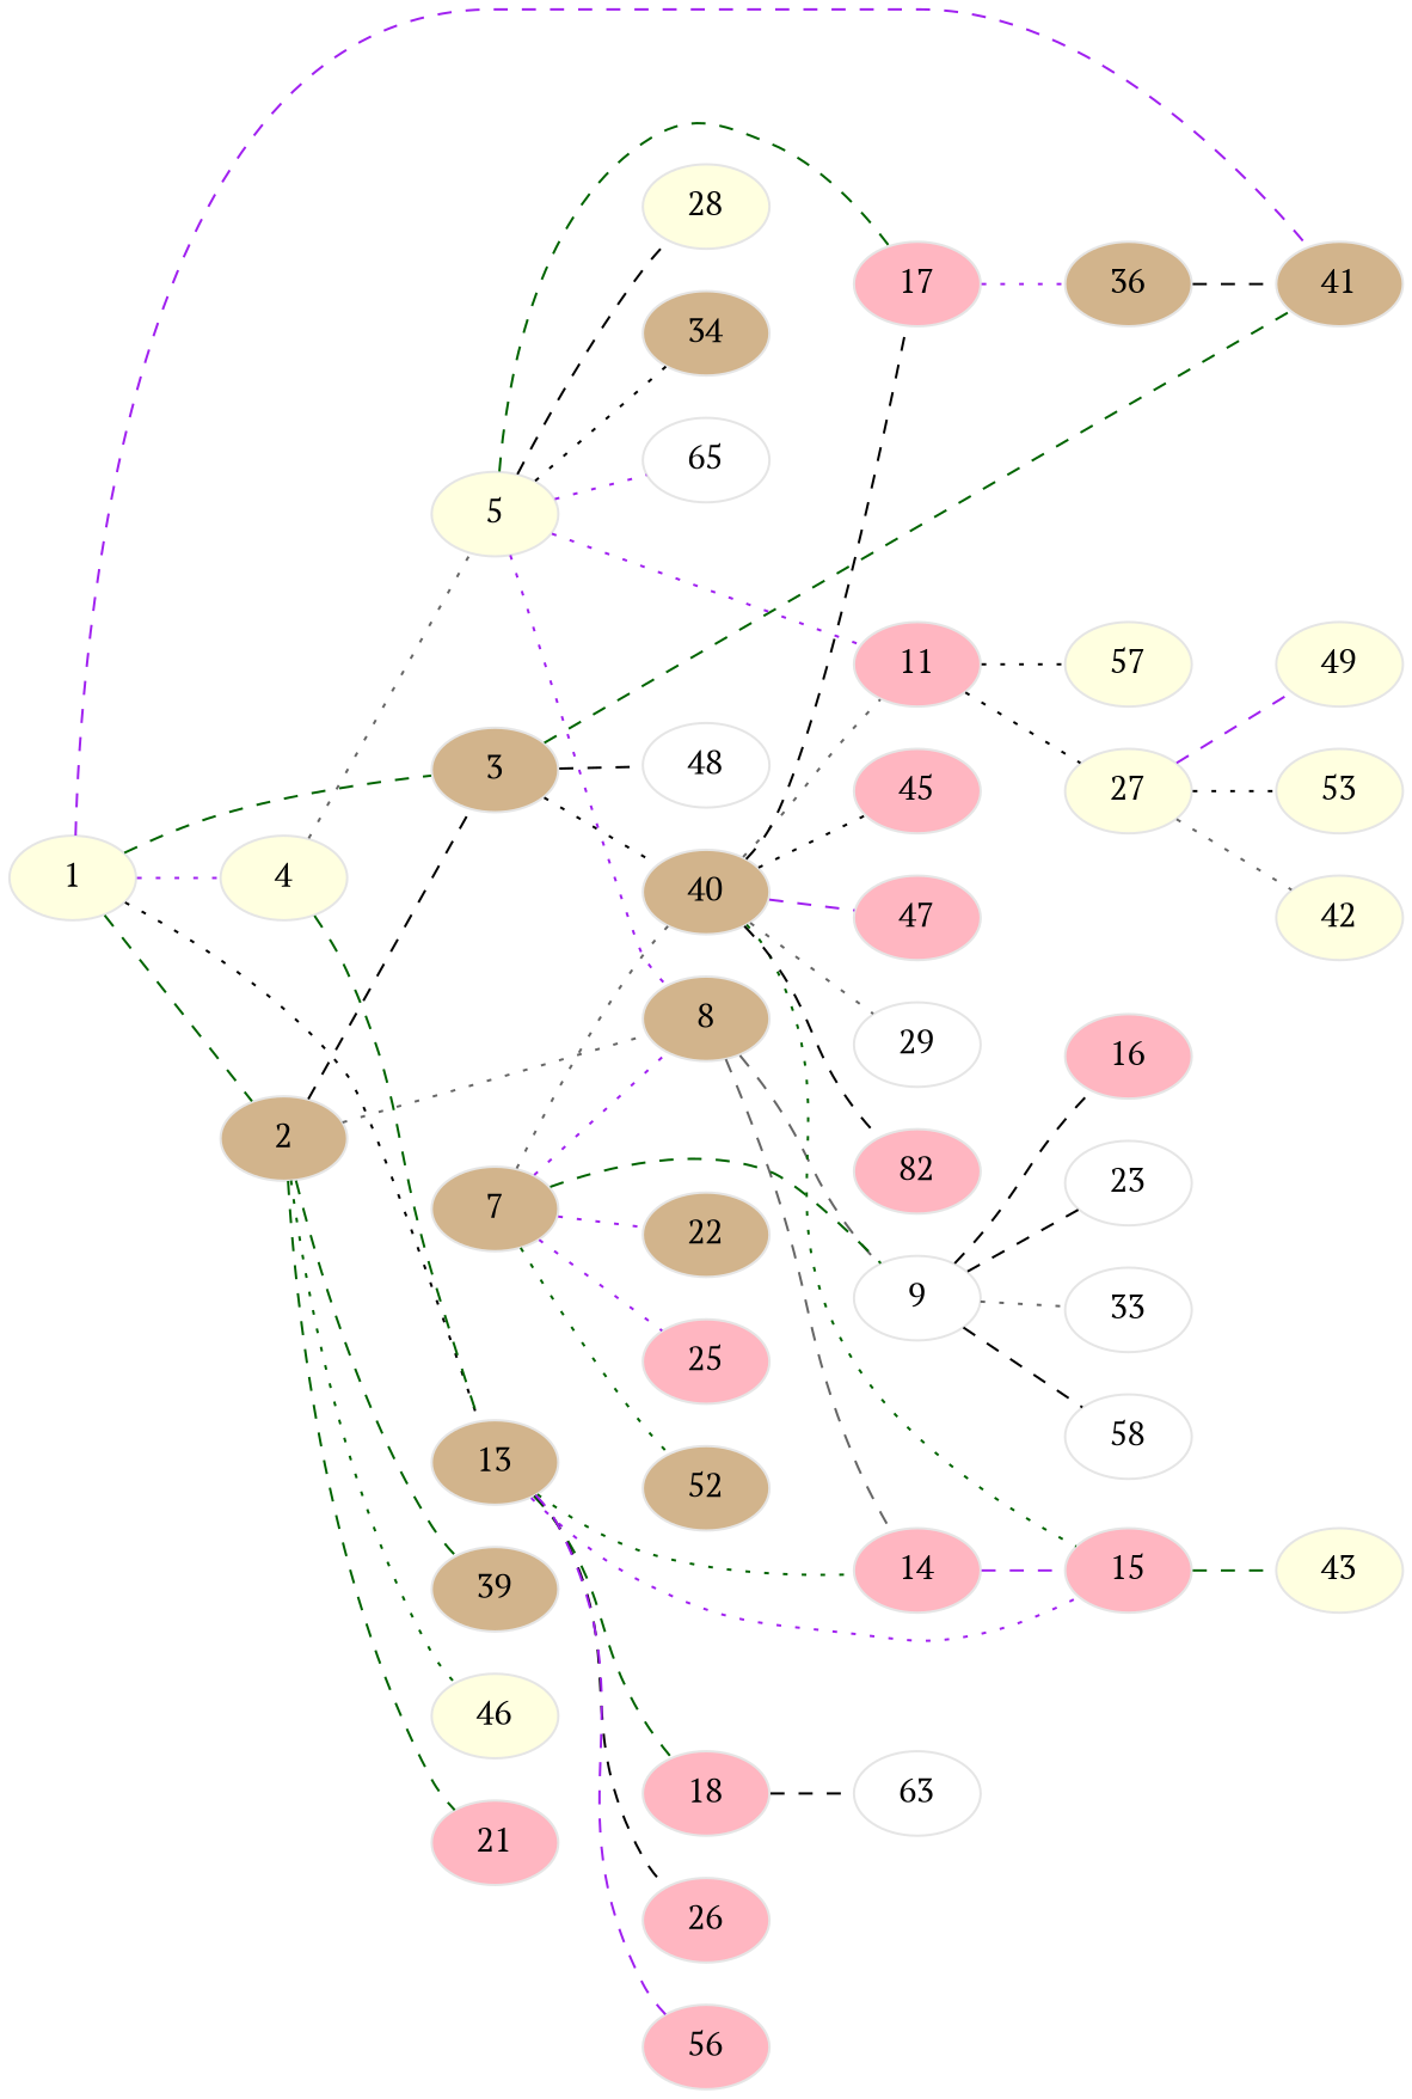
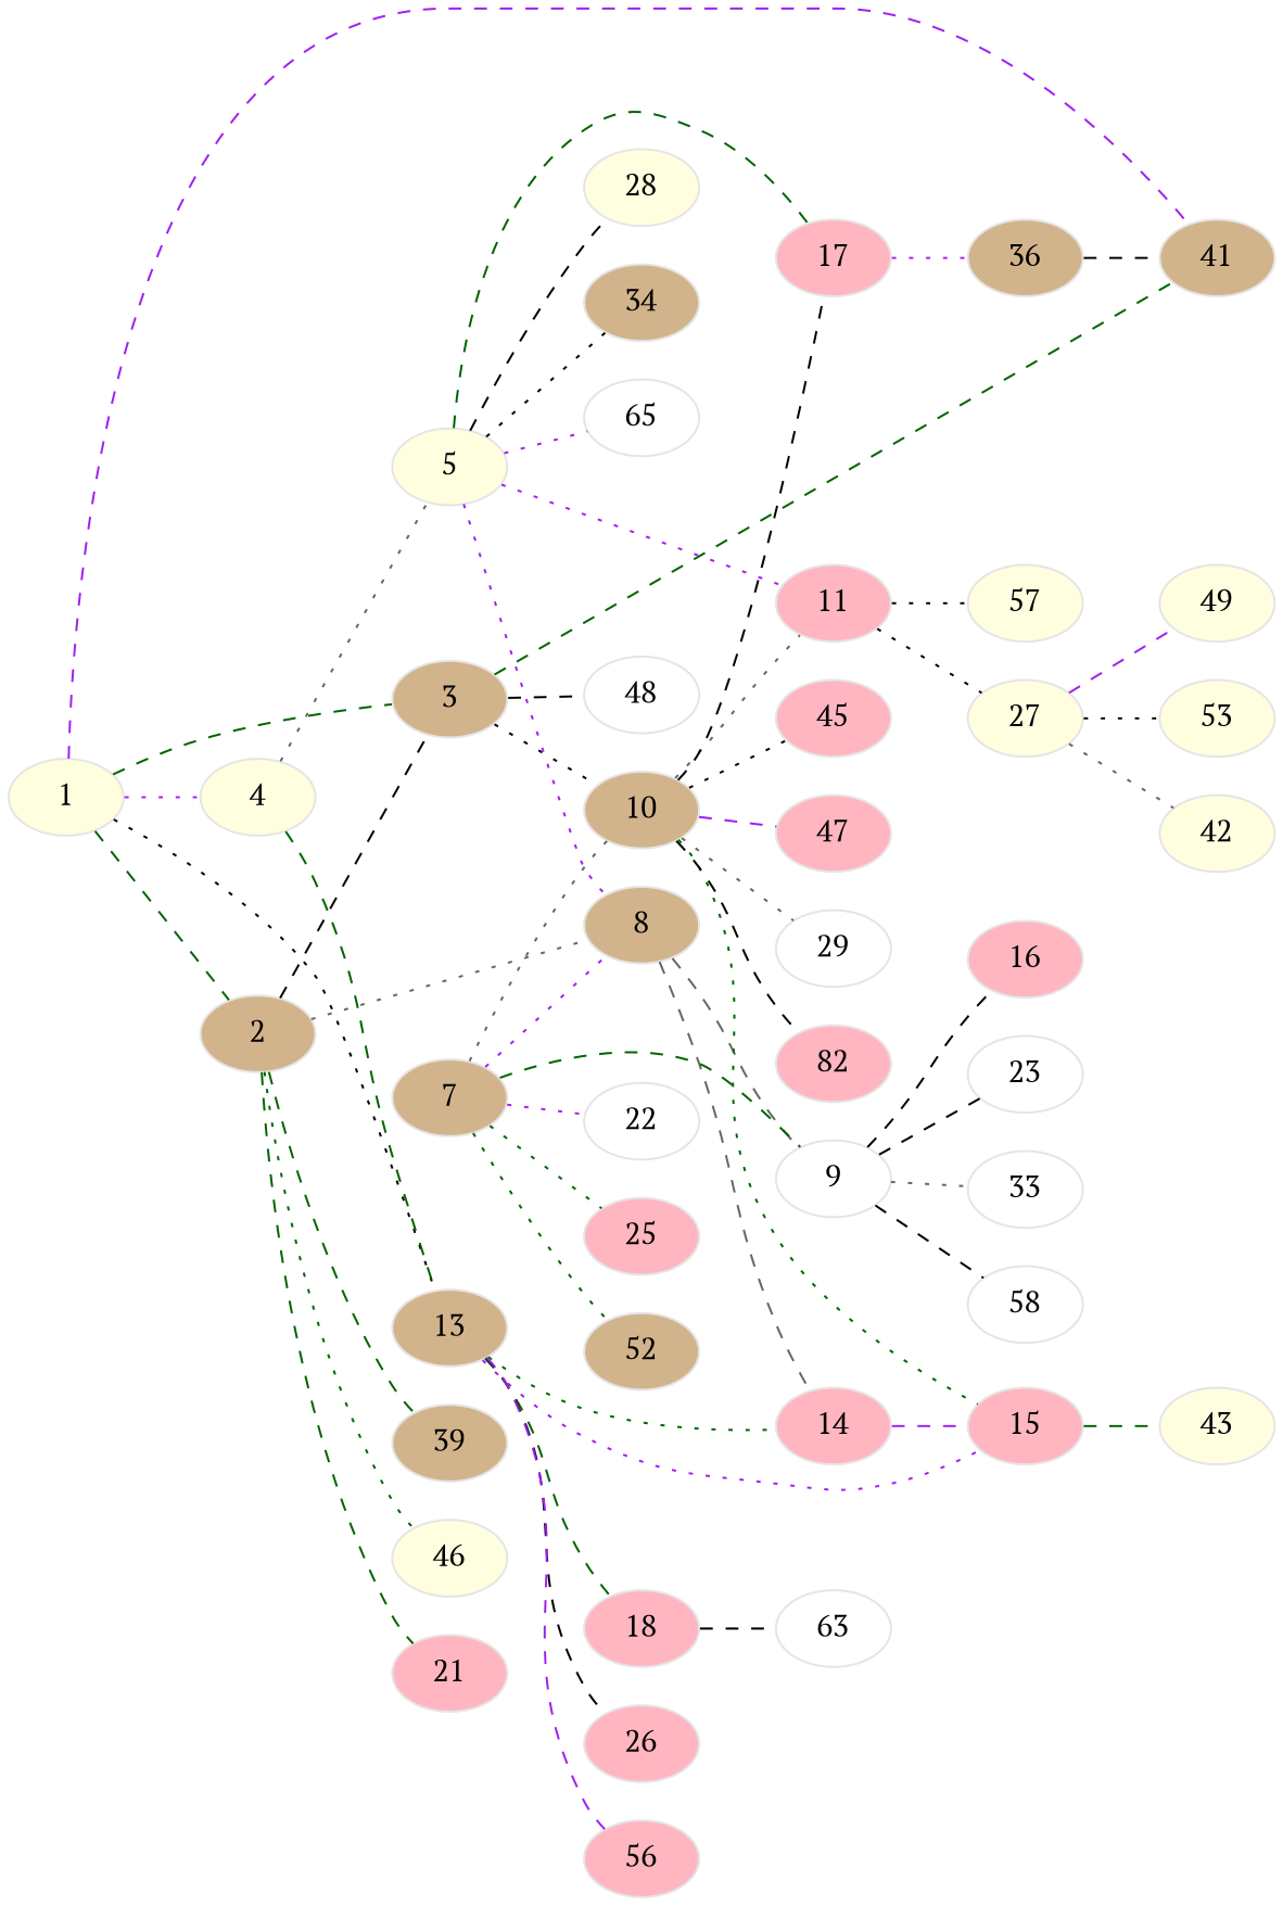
  graph {
    fontname="PT Serif"
    rankdir=LR
    node [color=gray90 fillcolor=lightpink fontname="PT Serif" style=filled]
    edge [color=black fontname="PT Serif" style=dashed]
    1 [fillcolor=lightyellow super="+54"]
    2 [fillcolor=tan super="+19"]
    3 [fillcolor=tan super="+20"]
    4 [fillcolor=lightyellow super="+37"]
    13 [fillcolor=tan super="+55"]
    41 [fillcolor=tan super="+60"]
    8 [fillcolor=tan super="+59"]
    21 [super="+64"]
    39 [fillcolor=tan]
    46 [fillcolor=lightyellow]
-   10 [fillcolor=tan super="+12" label=40]
+   10 [fillcolor=tan super="+12"]
    48 [fillcolor=white]
    5 [fillcolor=lightyellow super="+6"]
    14 [super="+30"]
    15 [super="+24"]
    18 [super="+51"]
    26
    56
    9 [fillcolor=white super="+40"]
    11 [super="+31"]
    17 [super="+62"]
    29 [fillcolor=white super="+61"]
    n23 [label=82]
    45 [super="+50"]
    47
    28 [fillcolor=lightyellow]
    34 [fillcolor=tan]
    65 [fillcolor=white]
    27 [fillcolor=lightyellow super="+35"]
    57 [fillcolor=lightyellow]
    36 [fillcolor=tan super="+38"]
    7 [fillcolor=tan super="+44"]
-   22 [fillcolor=tan]
+   22 [fillcolor=white]
    25
    52 [fillcolor=tan]
    16
    23 [fillcolor=white]
    33 [fillcolor=white]
    58 [fillcolor=white]
    43 [fillcolor=lightyellow]
    42 [fillcolor=lightyellow]
    49 [fillcolor=lightyellow]
    53 [fillcolor=lightyellow]
    63 [fillcolor=white]
    1 -- 2 [color=darkgreen]
    1 -- 3 [color=darkgreen]
    1 -- 4 [color=purple style=dotted]
    1 -- 13 [style=dotted]
    1 -- 41 [color=purple]
    2 -- 3
    2 -- 8 [color=gray40 style=dotted]
    2 -- 21 [color=darkgreen]
    2 -- 39 [color=darkgreen]
    2 -- 46 [color=darkgreen style=dotted]
    3 -- 41 [color=darkgreen]
    3 -- 10 [style=dotted]
    3 -- 48
    4 -- 13 [color=darkgreen]
    4 -- 5 [color=gray40 style=dotted weight=2]
    13 -- 14 [color=darkgreen style=dotted]
    13 -- 15 [color=purple style=dotted]
    13 -- 18 [color=darkgreen]
    13 -- 26
    13 -- 56 [color=purple]
    8 -- 14 [color=gray40]
    8 -- 9 [color=gray40]
    10 -- 15 [color=darkgreen style=dotted]
    10 -- 11 [color=gray40 style=dotted weight=2]
    10 -- 17
    10 -- 29 [color=gray40 style=dotted]
    10 -- n23
    10 -- 45 [style=dotted]
    10 -- 47 [color=purple]
    5 -- 8 [color=purple style=dotted]
    5 -- 11 [color=purple style=dotted]
    5 -- 17 [color=darkgreen]
    5 -- 28
    5 -- 34 [style=dotted]
    5 -- 65 [color=purple style=dotted]
    14 -- 15 [color=purple]
    15 -- 43 [color=darkgreen]
    18 -- 63
    9 -- 16
    9 -- 23
    9 -- 33 [color=gray40 style=dotted]
    9 -- 58
    11 -- 27 [style=dotted]
    11 -- 57 [style=dotted]
    17 -- 36 [color=purple style=dotted]
    27 -- 42 [color=gray40 style=dotted]
    27 -- 49 [color=purple]
    27 -- 53 [style=dotted]
    36 -- 41
    7 -- 8 [color=purple style=dotted]
    7 -- 10 [color=gray40 style=dotted]
    7 -- 9 [color=darkgreen]
    7 -- 22 [color=purple style=dotted]
-   7 -- 25 [color=purple style=dotted]
+   7 -- 25 [color=darkgreen style=dotted]
    7 -- 52 [color=darkgreen style=dotted]
  }
